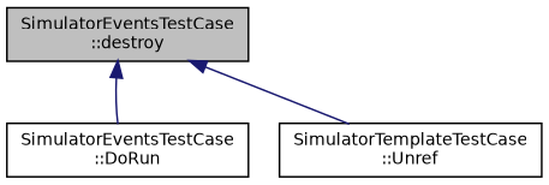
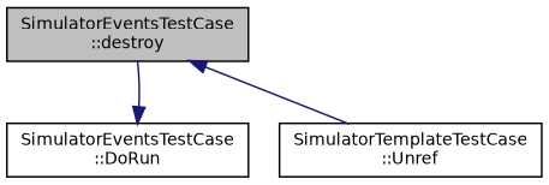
  digraph {
    rankdir=TB
    node [color=black fillcolor=white fontname=Helvetica fontsize=10 shape=record style=filled]
    edge [color=midnightblue dir=back fontname=Helvetica fontsize=10 labelfontname=Helvetica labelfontsize=10 style=solid]
    n1 [fillcolor=grey75 fontcolor=black height=0.2 label="SimulatorEventsTestCase\l::destroy" width=0.4]
    n2 [height=0.2 label="SimulatorEventsTestCase\l::DoRun" width=0.4]
    n3 [height=0.2 label="SimulatorTemplateTestCase\l::Unref" width=0.4]
-   n1 -> n2
+   n2 -> n1
    n1 -> n3
  }
